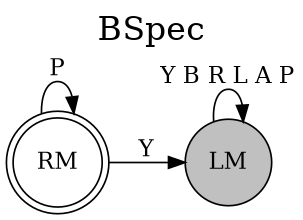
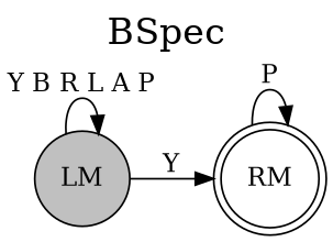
  digraph {
    fontsize=20
    label=BSpec
    labelloc=top
    rankdir=LR
    LM [fillcolor=gray shape=circle style=filled]
    RM [shape=doublecircle]
    LM -> LM [label="Y B R L A P"]
-   RM -> LM [label=Y]
+   LM -> RM [label=Y]
    RM -> RM [label=P]
  }
